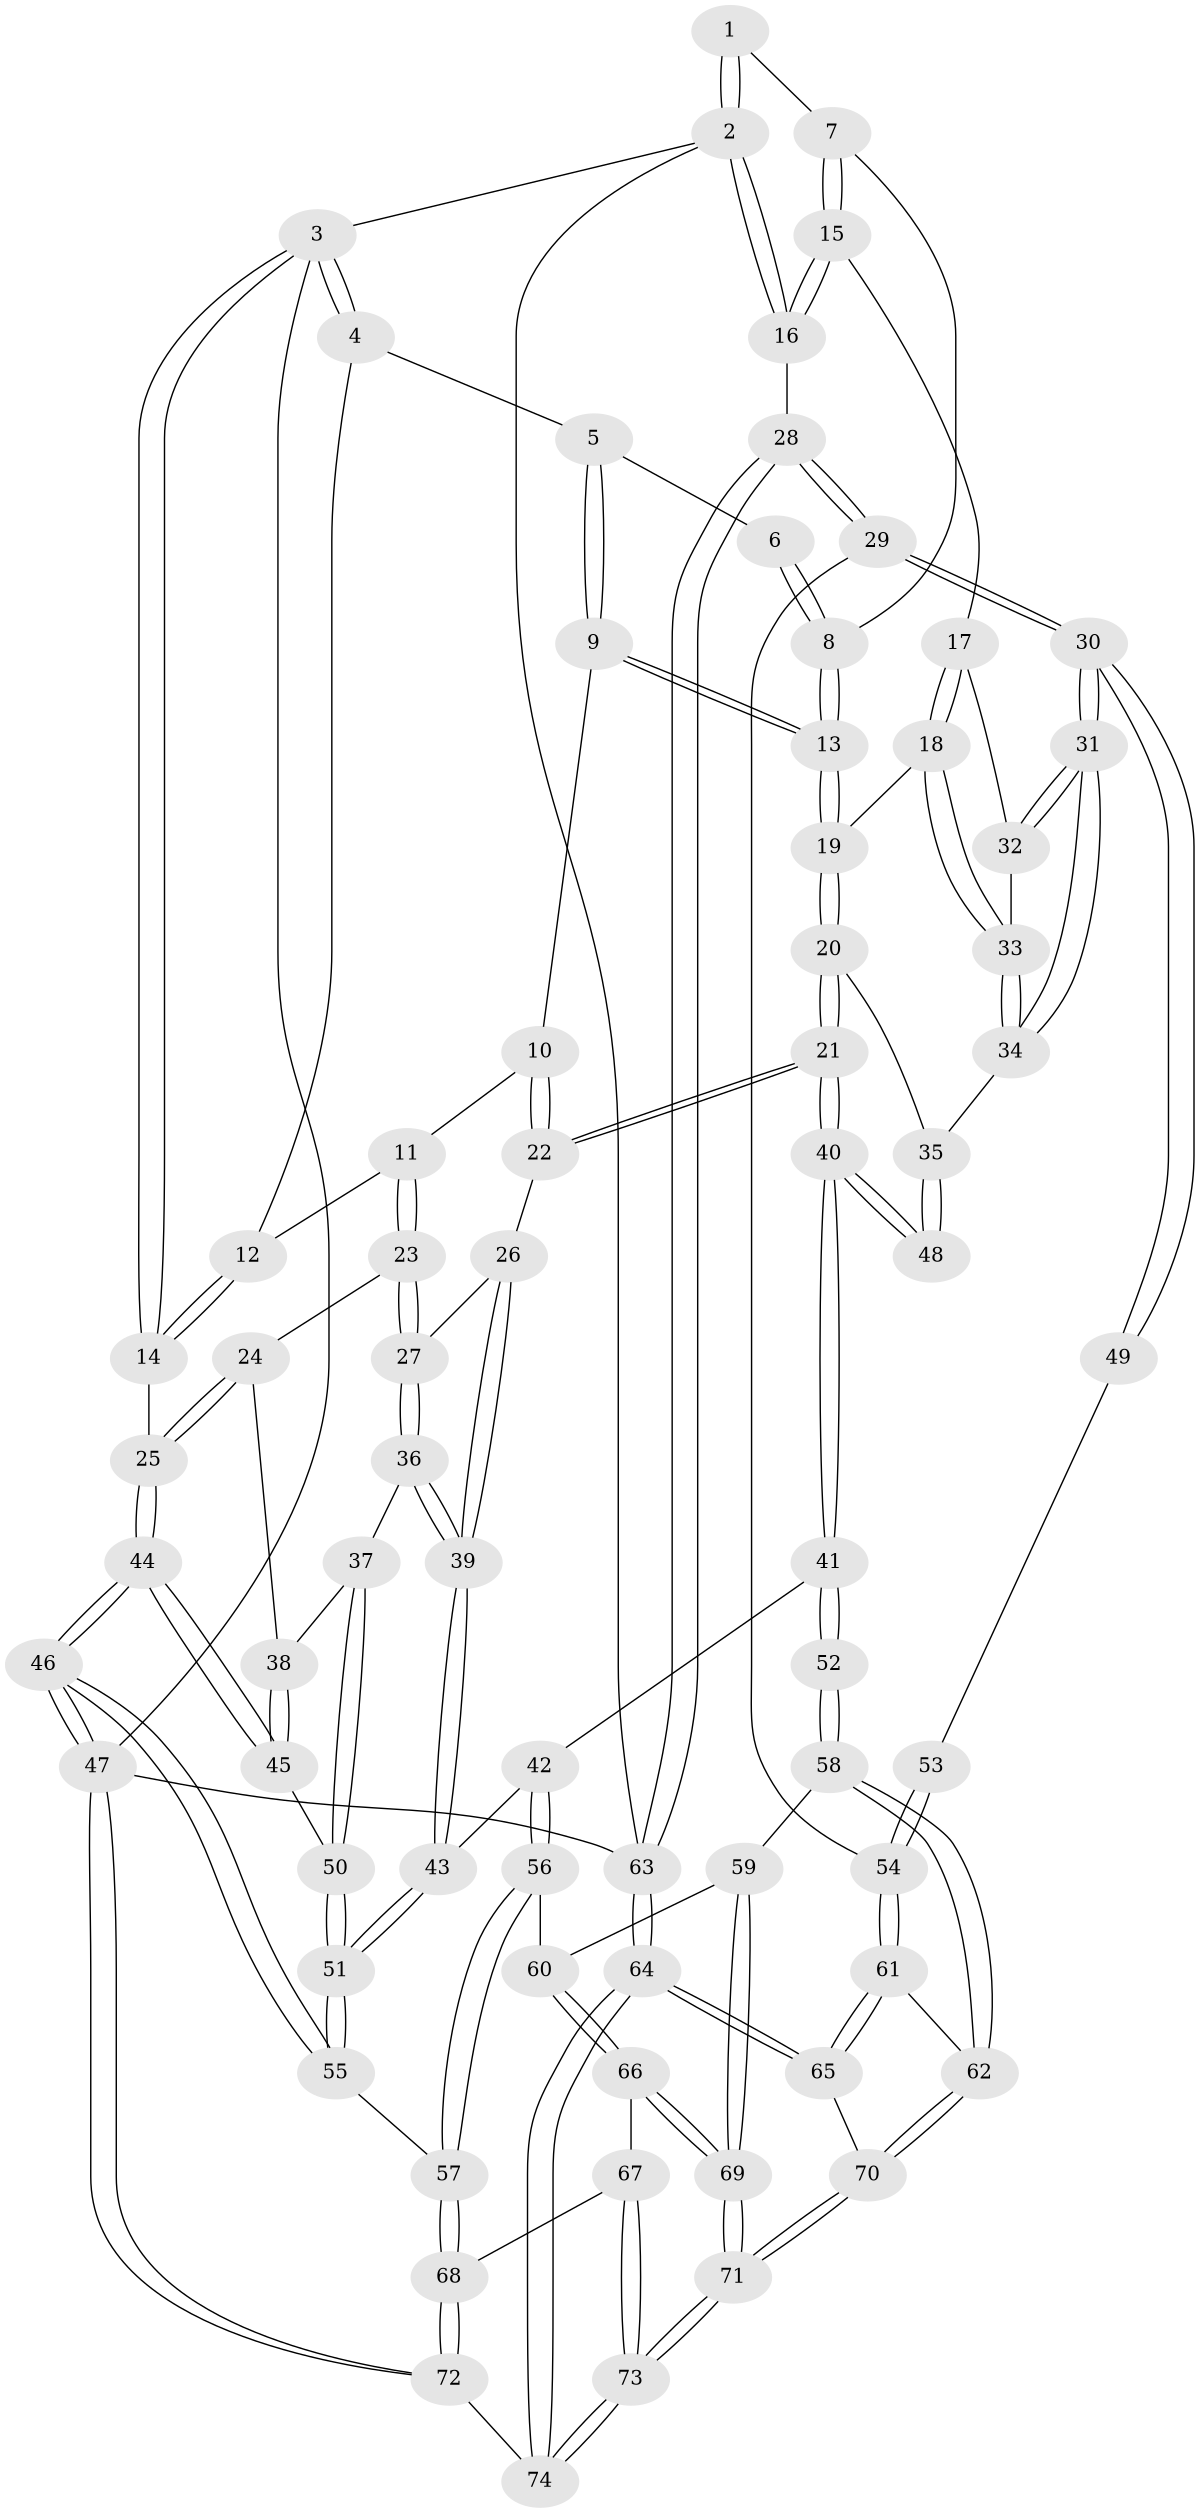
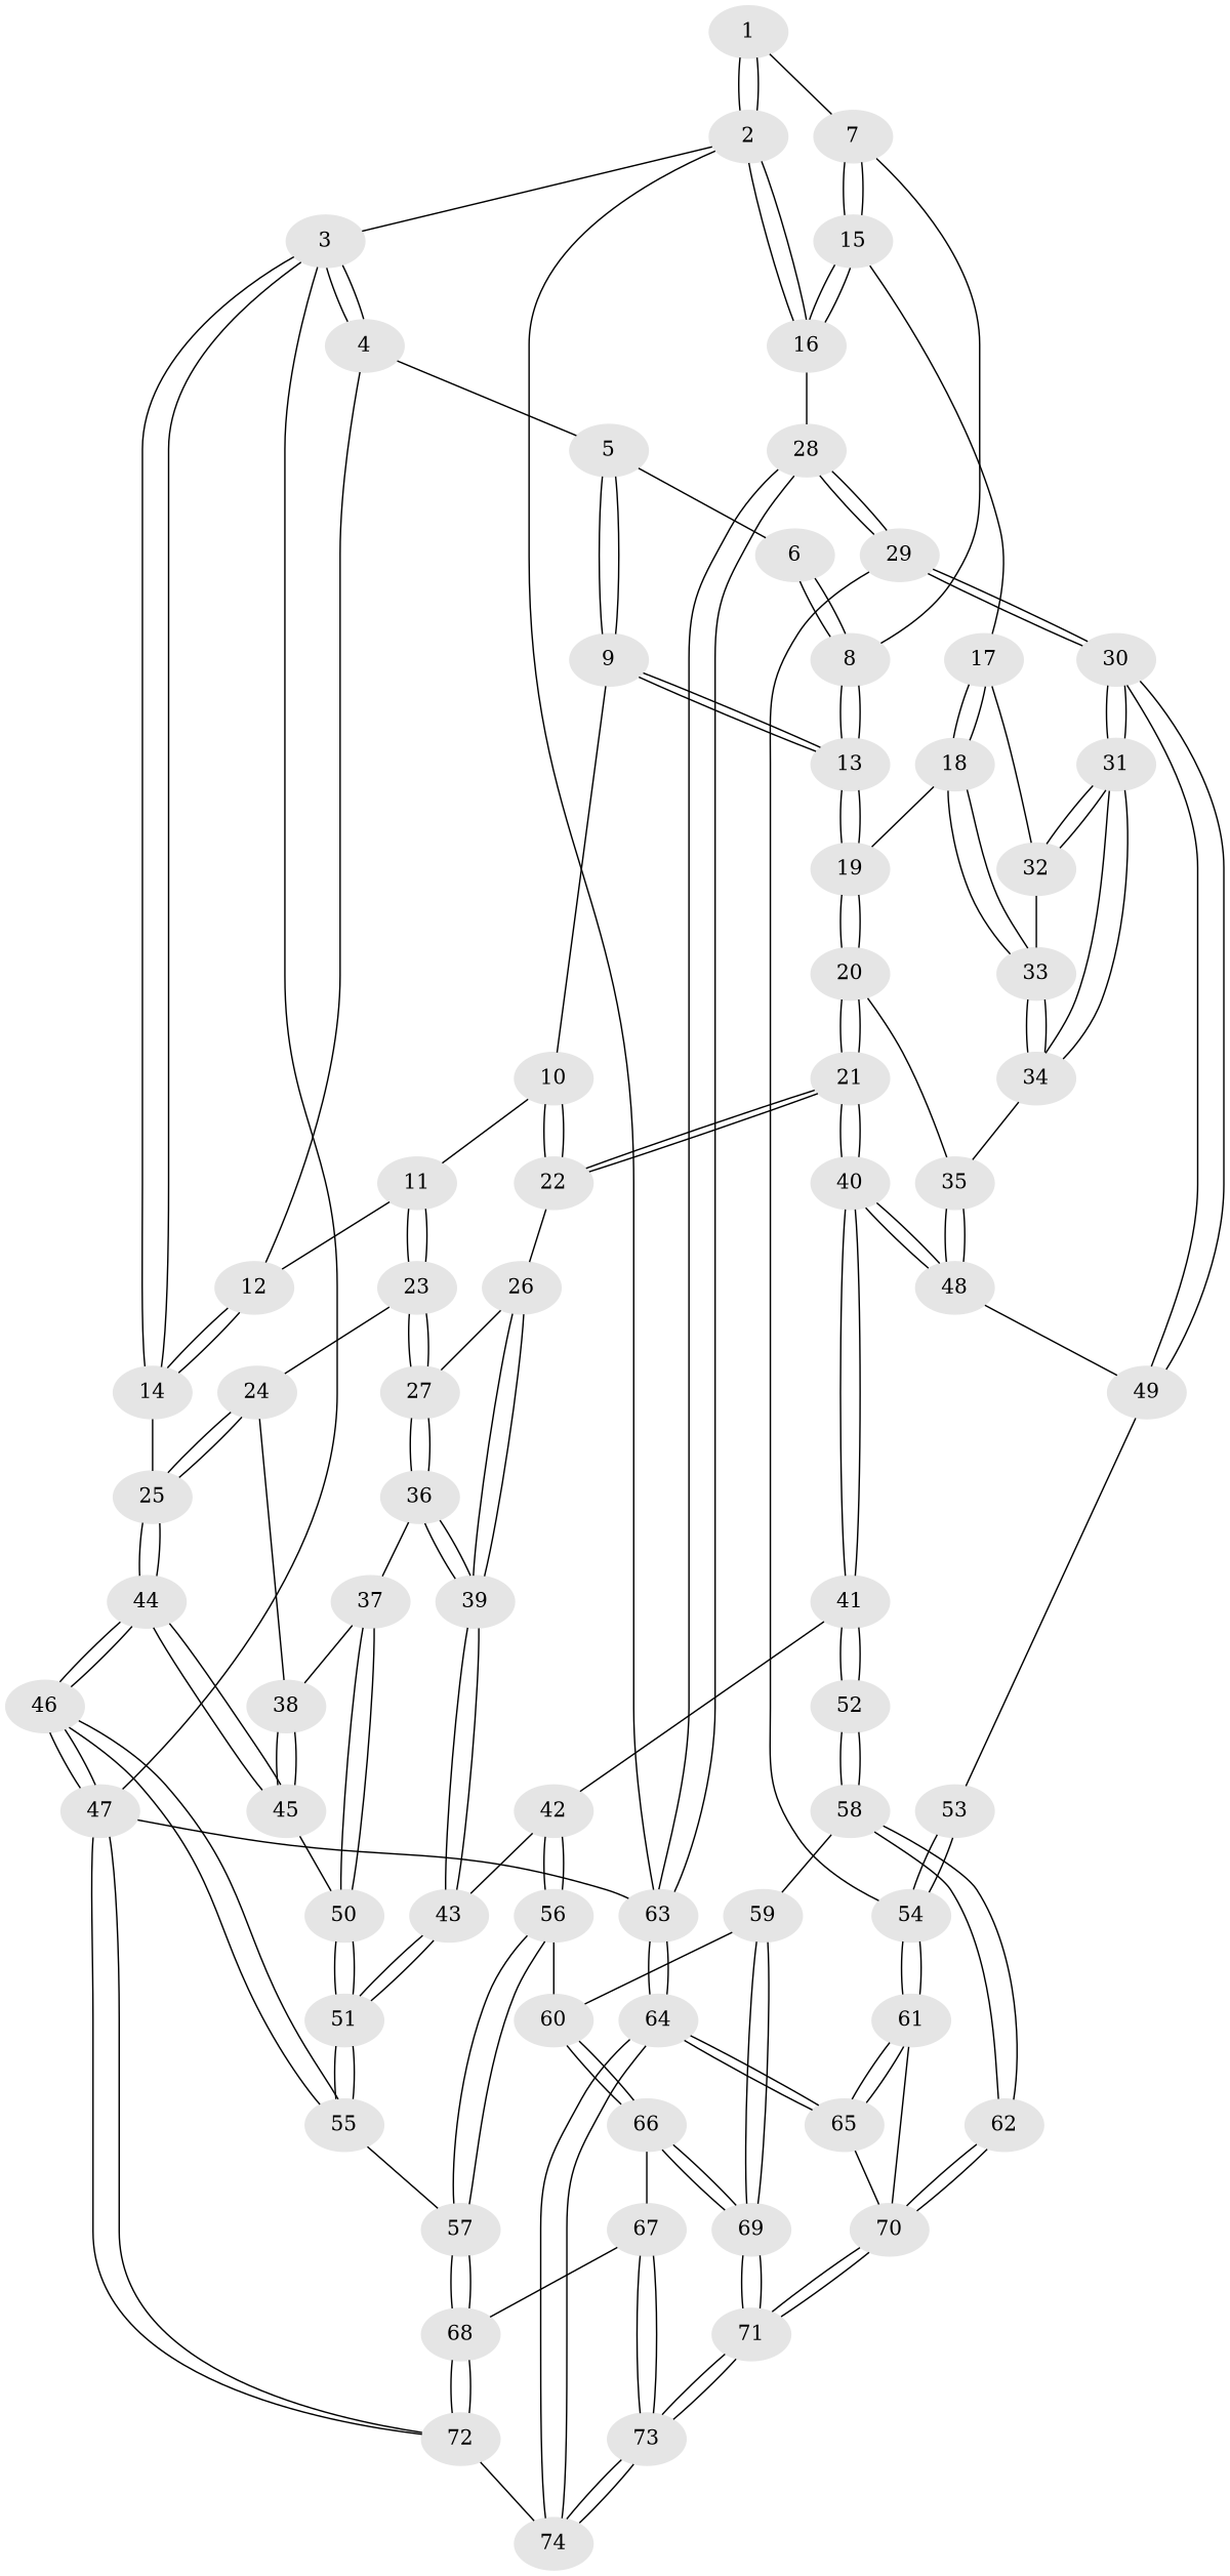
  graph {
    node [color=gray90 style=filled]
    1
    2
    7
    3
    16
    63
    8
    15
    4
    14
    47
    28
    64
    5
    12
    25
    72
    6
    9
    13
    10
    17
    19
    11
    22
    23
    26
    24
    27
    20
    44
    18
    32
    29
    33
    34
    21
    35
    40
    48
    41
    39
    38
    36
    45
    46
    43
    37
    30
    54
    31
    49
    61
    53
    50
    51
    42
    52
    56
    58
    57
    60
    55
    74
    59
    62
    65
    68
    66
    69
    70
    71
    67
    73
    1 -- 2
    1 -- 2
    1 -- 7
    2 -- 3
    2 -- 16
    2 -- 16
    2 -- 63
    7 -- 8
    7 -- 15
    7 -- 15
    3 -- 4
    3 -- 4
    3 -- 14
    3 -- 14
    3 -- 47
    16 -- 28
    63 -- 64
    63 -- 64
    8 -- 13
    8 -- 13
    15 -- 16
    15 -- 16
    15 -- 17
    4 -- 5
    4 -- 12
    14 -- 25
    47 -- 63
    47 -- 72
    47 -- 72
    28 -- 63
    28 -- 63
    28 -- 29
    28 -- 29
    64 -- 74
    64 -- 74
    64 -- 65
    64 -- 65
    5 -- 6
    5 -- 9
    5 -- 9
    12 -- 14
    12 -- 14
    25 -- 44
    25 -- 44
    72 -- 74
    6 -- 8
    6 -- 8
    9 -- 13
    9 -- 13
    9 -- 10
    13 -- 19
    13 -- 19
    10 -- 11
    10 -- 22
    10 -- 22
    17 -- 18
    17 -- 18
    17 -- 32
    19 -- 20
    19 -- 20
    11 -- 12
    11 -- 23
    11 -- 23
    22 -- 26
    23 -- 24
    23 -- 27
    23 -- 27
    26 -- 27
    26 -- 39
    26 -- 39
    24 -- 25
    24 -- 25
    24 -- 38
    27 -- 36
    27 -- 36
    20 -- 21
    20 -- 21
    20 -- 35
    44 -- 45
    44 -- 45
    44 -- 46
    44 -- 46
    18 -- 19
    18 -- 33
    18 -- 33
    32 -- 33
    29 -- 30
    29 -- 30
    29 -- 54
    33 -- 34
    33 -- 34
    34 -- 35
    21 -- 22
    21 -- 22
    21 -- 40
    21 -- 40
    35 -- 48
    35 -- 48
    40 -- 48
    40 -- 48
    40 -- 41
    40 -- 41
+   48 -- 49
    41 -- 42
    41 -- 52
    41 -- 52
    39 -- 43
    39 -- 43
    38 -- 45
    38 -- 45
    36 -- 39
    36 -- 39
    36 -- 37
    45 -- 50
    46 -- 47
    46 -- 47
    46 -- 55
    46 -- 55
    43 -- 51
    43 -- 51
    37 -- 38
    37 -- 50
    37 -- 50
    30 -- 31
    30 -- 31
    30 -- 49
    30 -- 49
    54 -- 61
    54 -- 61
    31 -- 32
    31 -- 32
    31 -- 34
    31 -- 34
    49 -- 53
-   61 -- 62
+   61 -- 70
    61 -- 65
    61 -- 65
    53 -- 54
    53 -- 54
    50 -- 51
    50 -- 51
    51 -- 55
    51 -- 55
    42 -- 43
    42 -- 56
    42 -- 56
    52 -- 58
    52 -- 58
    56 -- 57
    56 -- 57
    56 -- 60
    58 -- 59
    58 -- 62
    58 -- 62
    57 -- 68
    57 -- 68
    60 -- 66
    60 -- 66
    55 -- 57
    59 -- 60
    59 -- 69
    59 -- 69
    62 -- 70
    62 -- 70
    65 -- 70
    68 -- 72
    68 -- 72
    66 -- 69
    66 -- 69
    66 -- 67
    69 -- 71
    69 -- 71
    70 -- 71
    70 -- 71
    71 -- 73
    71 -- 73
    67 -- 68
    67 -- 73
    67 -- 73
    73 -- 74
    73 -- 74
  }
